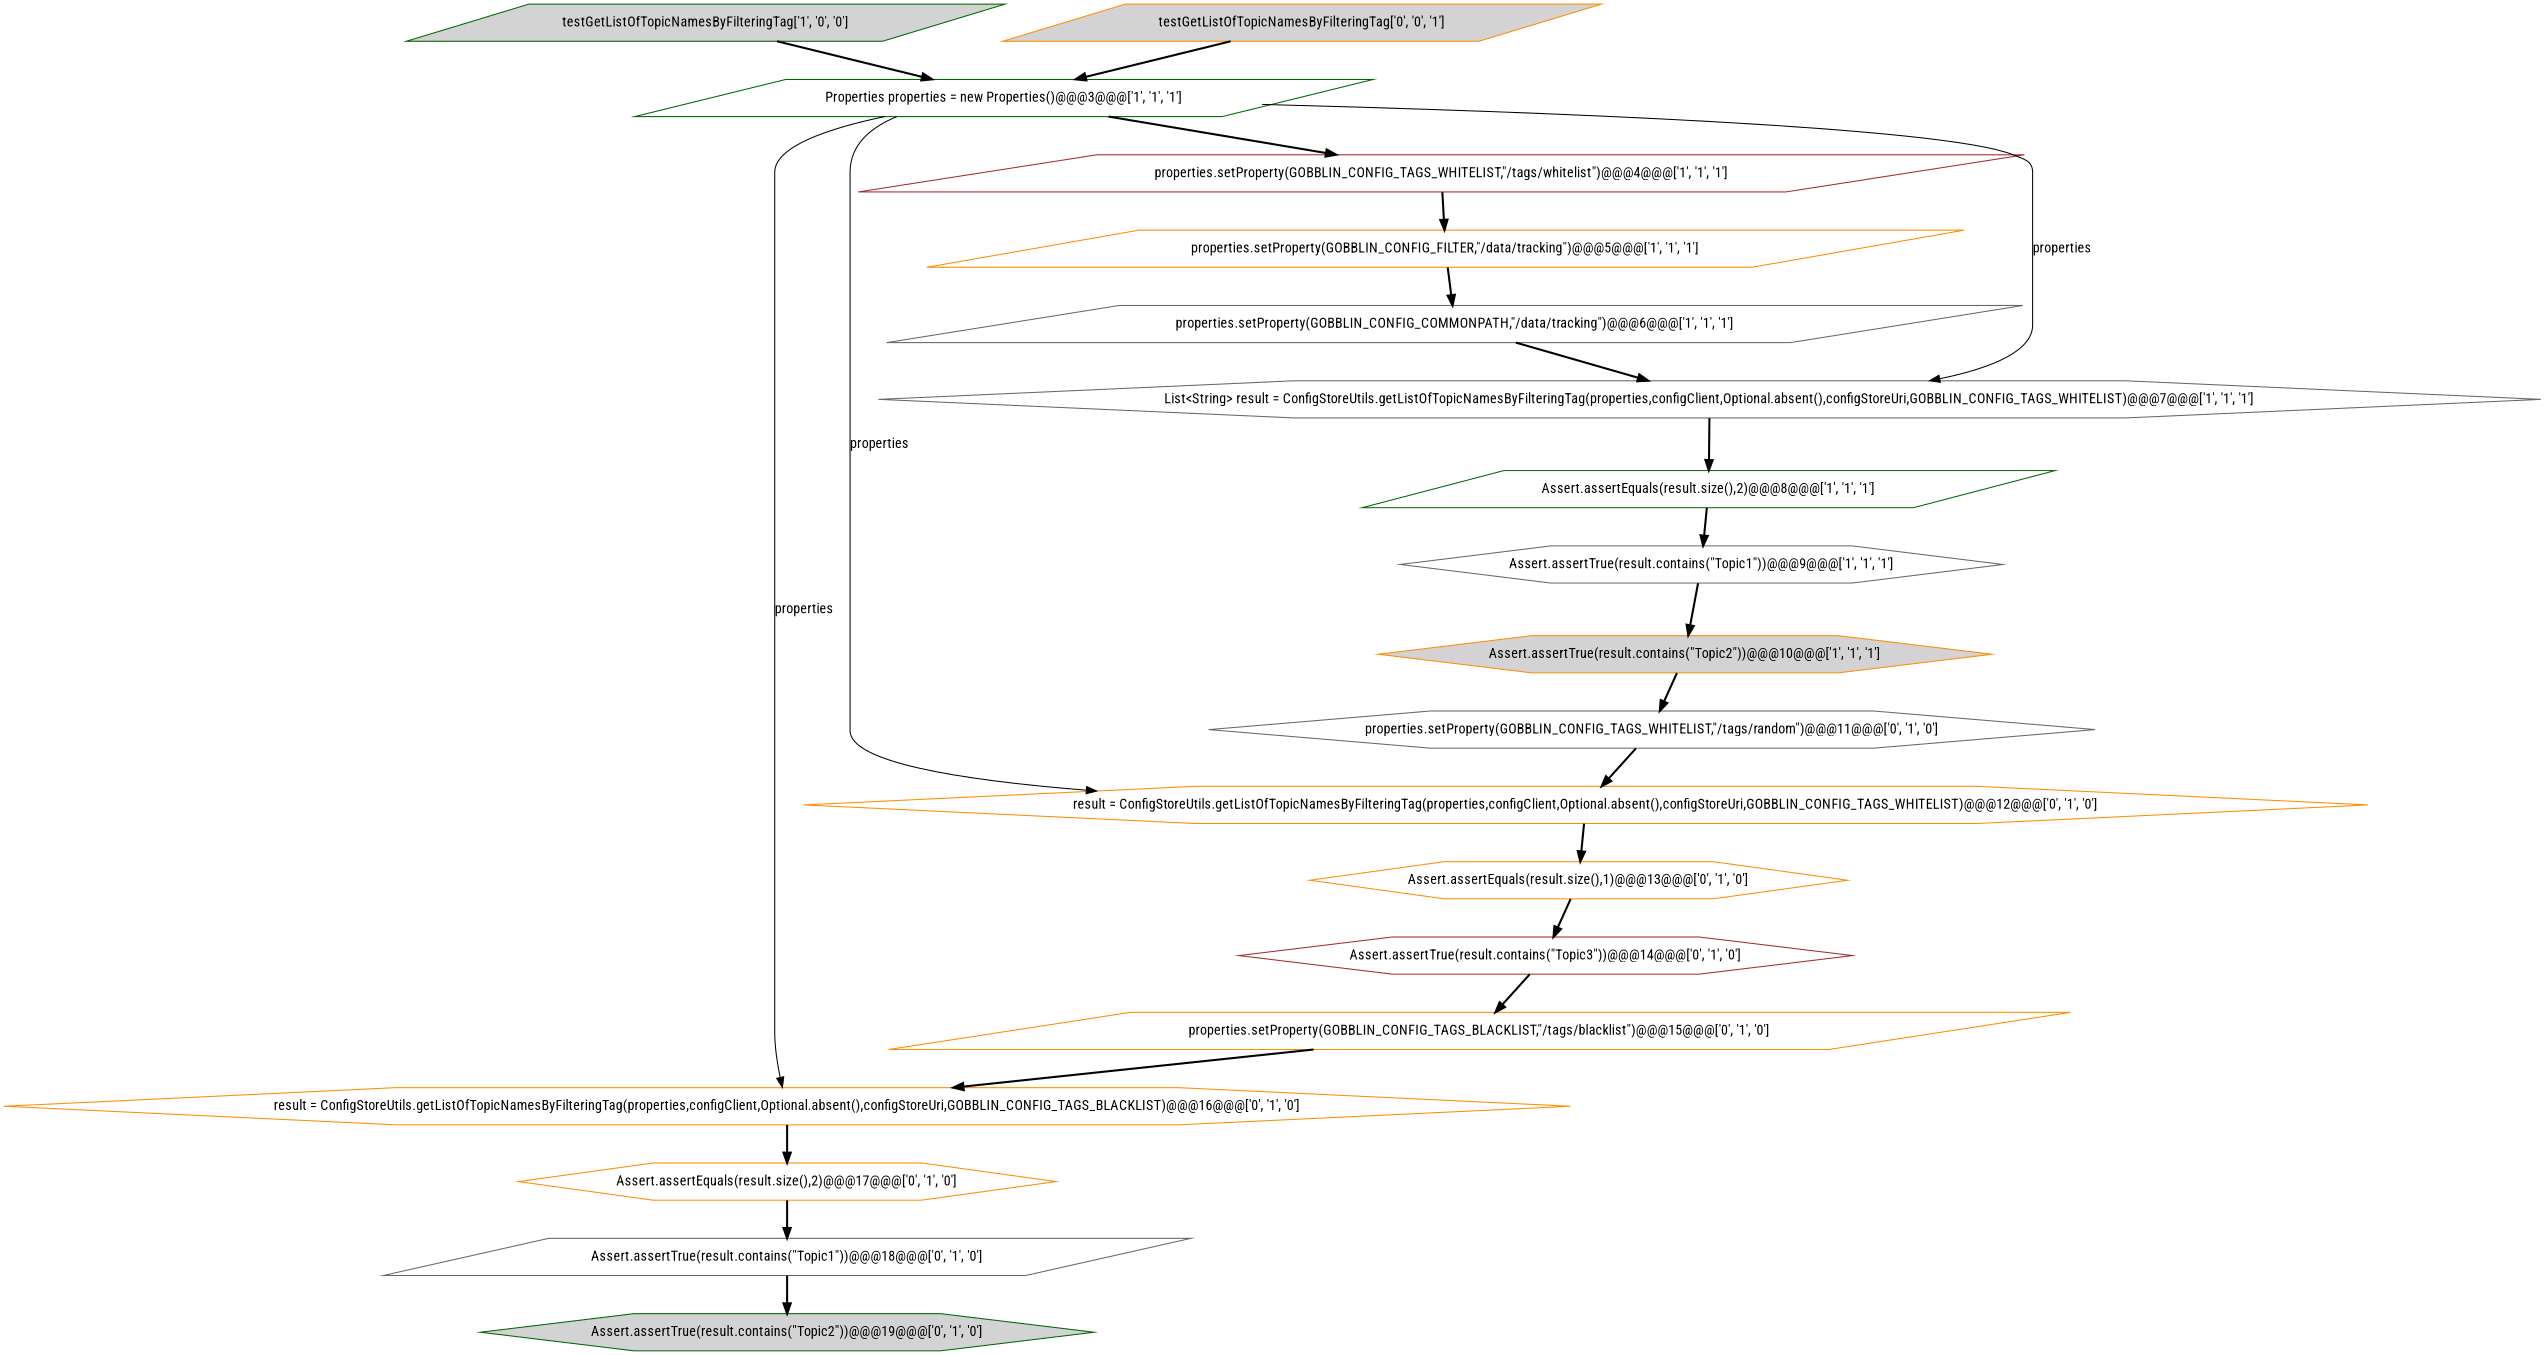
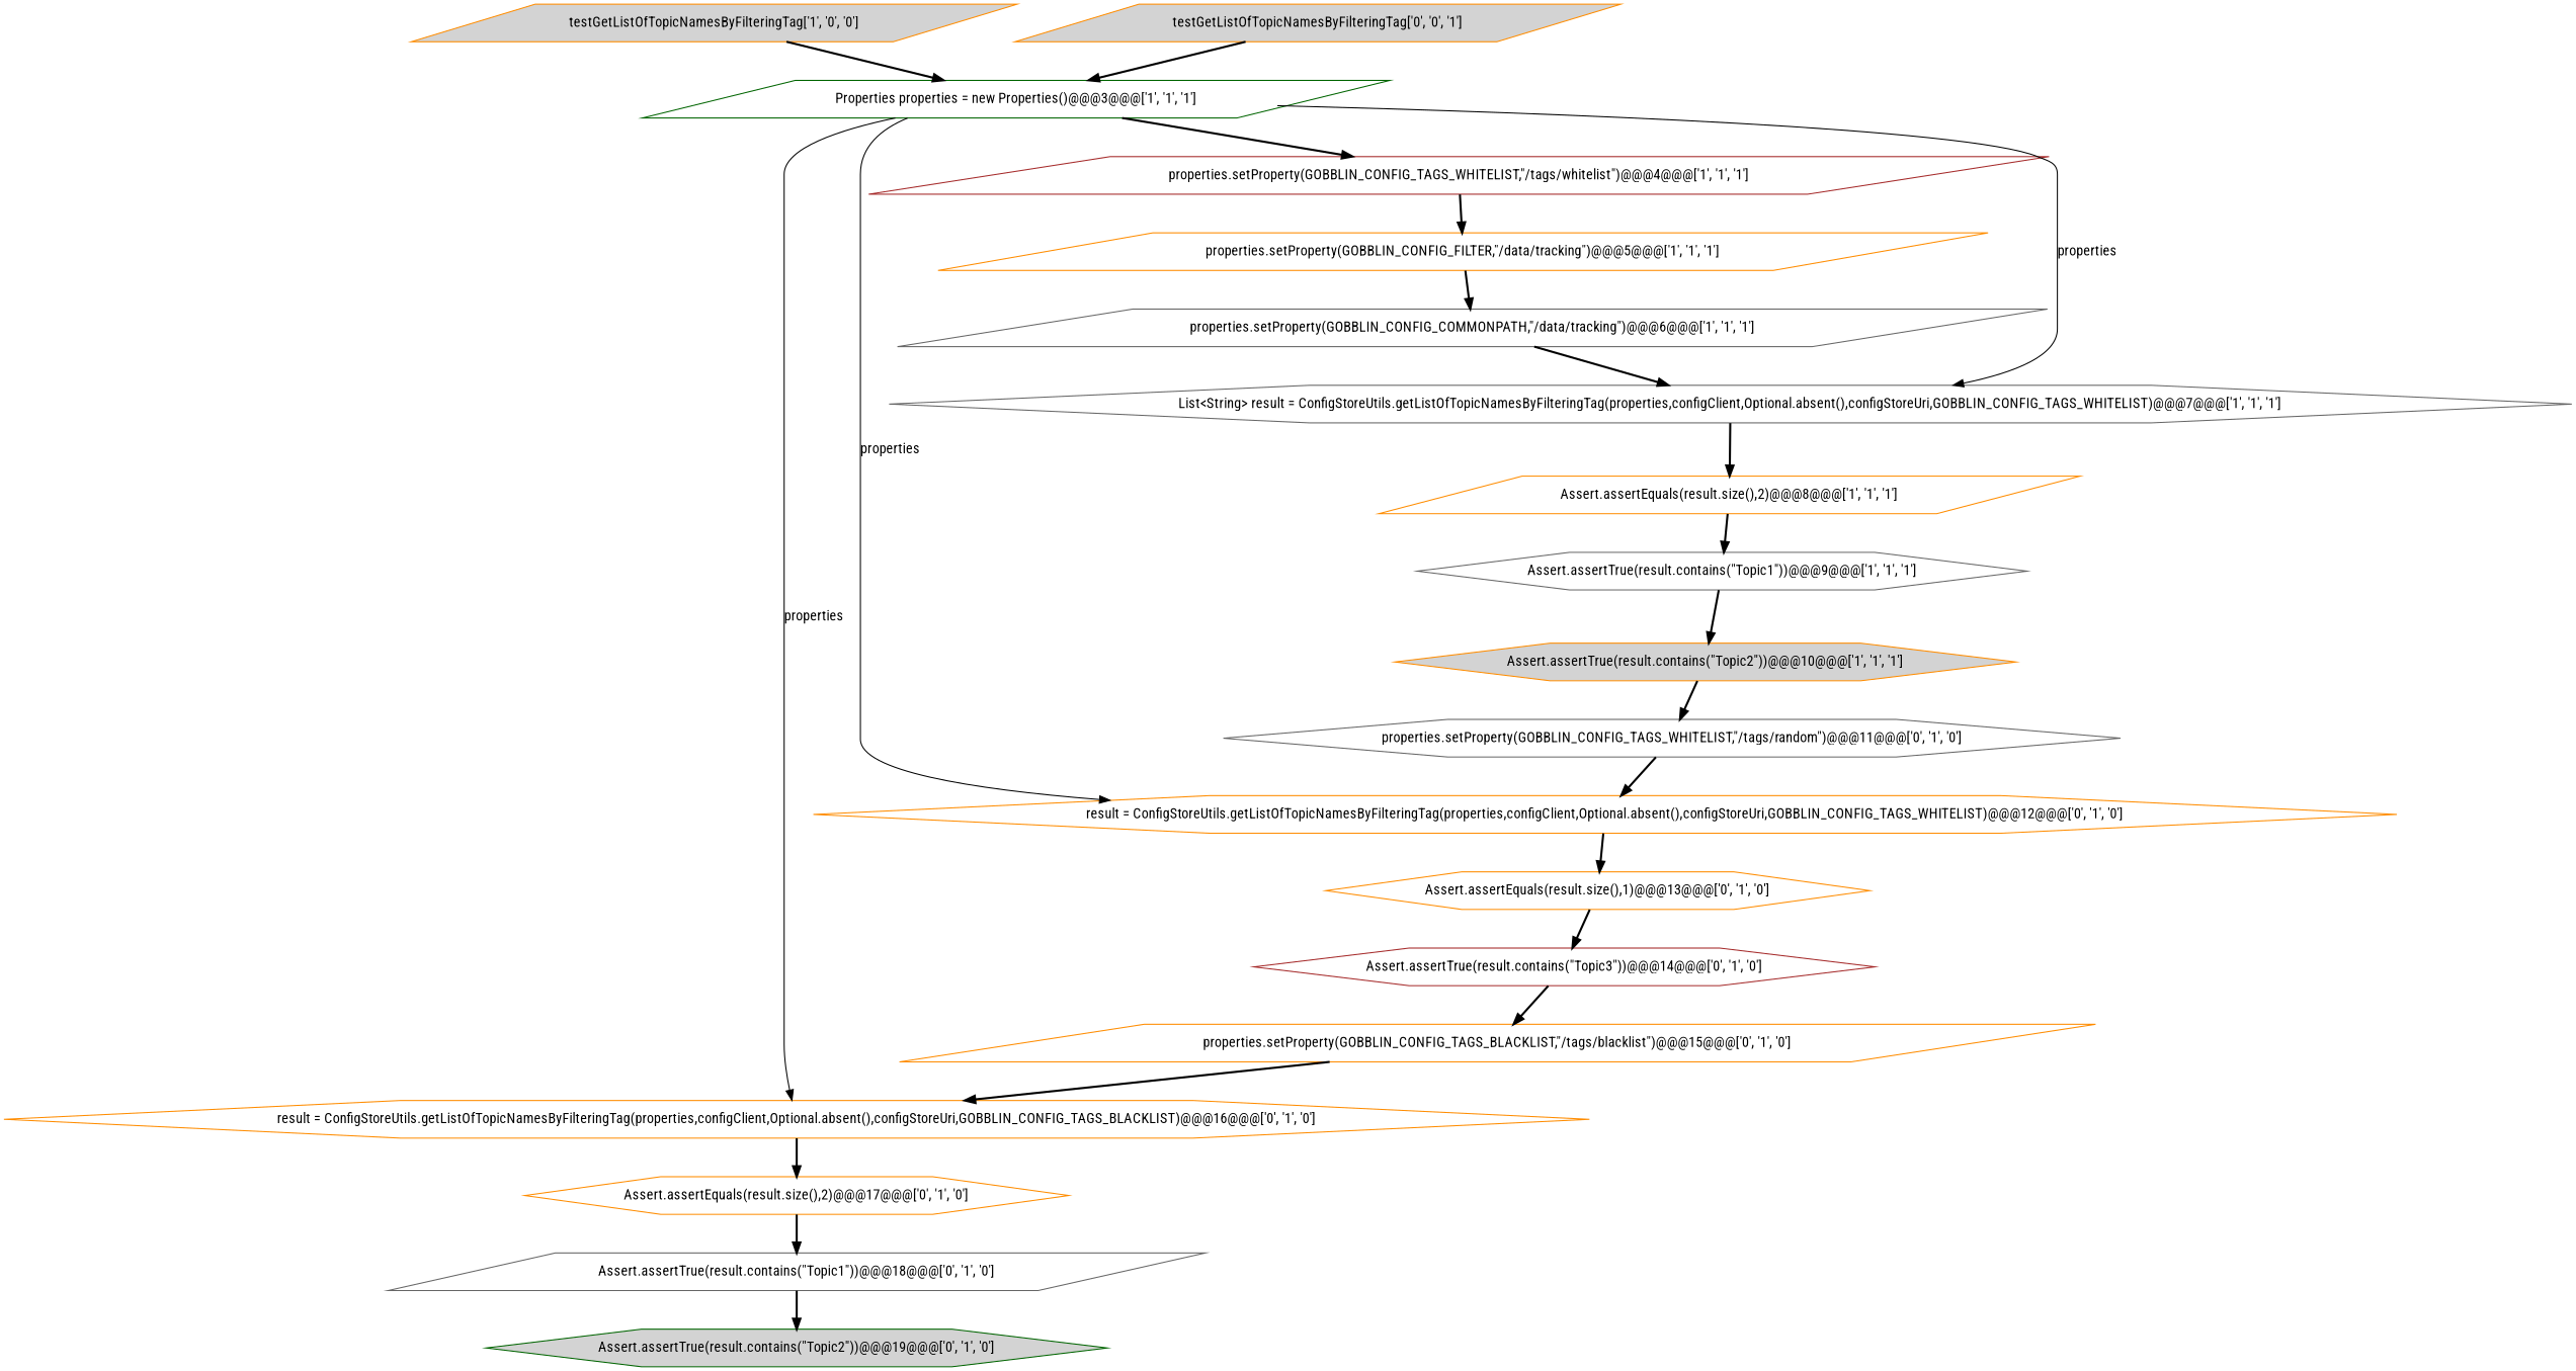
  digraph {
    fontname="Roboto Condensed"
    node [color=darkorange fillcolor=white fontname="Roboto Condensed" shape=hexagon style=filled]
    edge [fontname="Roboto Condensed" style=bold]
-   n1 [color=darkgreen fillcolor=lightgray label="testGetListOfTopicNamesByFilteringTag['1', '0', '0']" shape=parallelogram]
+   n1 [fillcolor=lightgray label="testGetListOfTopicNamesByFilteringTag['1', '0', '0']" shape=parallelogram]
    n2 [color=darkgreen label="Properties properties = new Properties()@@@3@@@['1', '1', '1']" shape=parallelogram]
    n3 [label="result = ConfigStoreUtils.getListOfTopicNamesByFilteringTag(properties,configClient,Optional.absent(),configStoreUri,GOBBLIN_CONFIG_TAGS_BLACKLIST)@@@16@@@['0', '1', '0']"]
    n4 [label="result = ConfigStoreUtils.getListOfTopicNamesByFilteringTag(properties,configClient,Optional.absent(),configStoreUri,GOBBLIN_CONFIG_TAGS_WHITELIST)@@@12@@@['0', '1', '0']"]
    n5 [color=brown label="properties.setProperty(GOBBLIN_CONFIG_TAGS_WHITELIST,\"/tags/whitelist\")@@@4@@@['1', '1', '1']" shape=parallelogram]
    n6 [color=gray40 label="List<String> result = ConfigStoreUtils.getListOfTopicNamesByFilteringTag(properties,configClient,Optional.absent(),configStoreUri,GOBBLIN_CONFIG_TAGS_WHITELIST)@@@7@@@['1', '1', '1']"]
    n7 [label="Assert.assertEquals(result.size(),2)@@@17@@@['0', '1', '0']"]
    n8 [color=gray40 label="Assert.assertTrue(result.contains(\"Topic1\"))@@@18@@@['0', '1', '0']" shape=parallelogram]
    n9 [fillcolor=lightgray label="Assert.assertTrue(result.contains(\"Topic2\"))@@@10@@@['1', '1', '1']"]
    n10 [color=gray40 label="properties.setProperty(GOBBLIN_CONFIG_TAGS_WHITELIST,\"/tags/random\")@@@11@@@['0', '1', '0']"]
    n11 [label="Assert.assertEquals(result.size(),1)@@@13@@@['0', '1', '0']"]
    n12 [color=brown label="Assert.assertTrue(result.contains(\"Topic3\"))@@@14@@@['0', '1', '0']"]
    n13 [label="properties.setProperty(GOBBLIN_CONFIG_FILTER,\"/data/tracking\")@@@5@@@['1', '1', '1']" shape=parallelogram]
-   n14 [color=darkgreen label="Assert.assertEquals(result.size(),2)@@@8@@@['1', '1', '1']" shape=parallelogram]
+   n14 [label="Assert.assertEquals(result.size(),2)@@@8@@@['1', '1', '1']" shape=parallelogram]
    n15 [label="properties.setProperty(GOBBLIN_CONFIG_TAGS_BLACKLIST,\"/tags/blacklist\")@@@15@@@['0', '1', '0']" shape=parallelogram]
    n16 [fillcolor=lightgray label="testGetListOfTopicNamesByFilteringTag['0', '0', '1']" shape=parallelogram]
    n17 [color=gray40 label="properties.setProperty(GOBBLIN_CONFIG_COMMONPATH,\"/data/tracking\")@@@6@@@['1', '1', '1']" shape=parallelogram]
    n18 [color=gray40 label="Assert.assertTrue(result.contains(\"Topic1\"))@@@9@@@['1', '1', '1']"]
    n19 [color=darkgreen fillcolor=lightgray label="Assert.assertTrue(result.contains(\"Topic2\"))@@@19@@@['0', '1', '0']"]
    n1 -> n2
    n2 -> n3 [label=properties style=solid]
    n2 -> n4 [label=properties style=solid]
    n2 -> n5
    n2 -> n6 [label=properties style=solid]
    n3 -> n7
    n4 -> n11
    n5 -> n13
    n6 -> n14
    n7 -> n8
    n8 -> n19
    n9 -> n10
    n10 -> n4
    n11 -> n12
    n12 -> n15
    n13 -> n17
    n14 -> n18
    n15 -> n3
    n16 -> n2
    n17 -> n6
    n18 -> n9
  }
